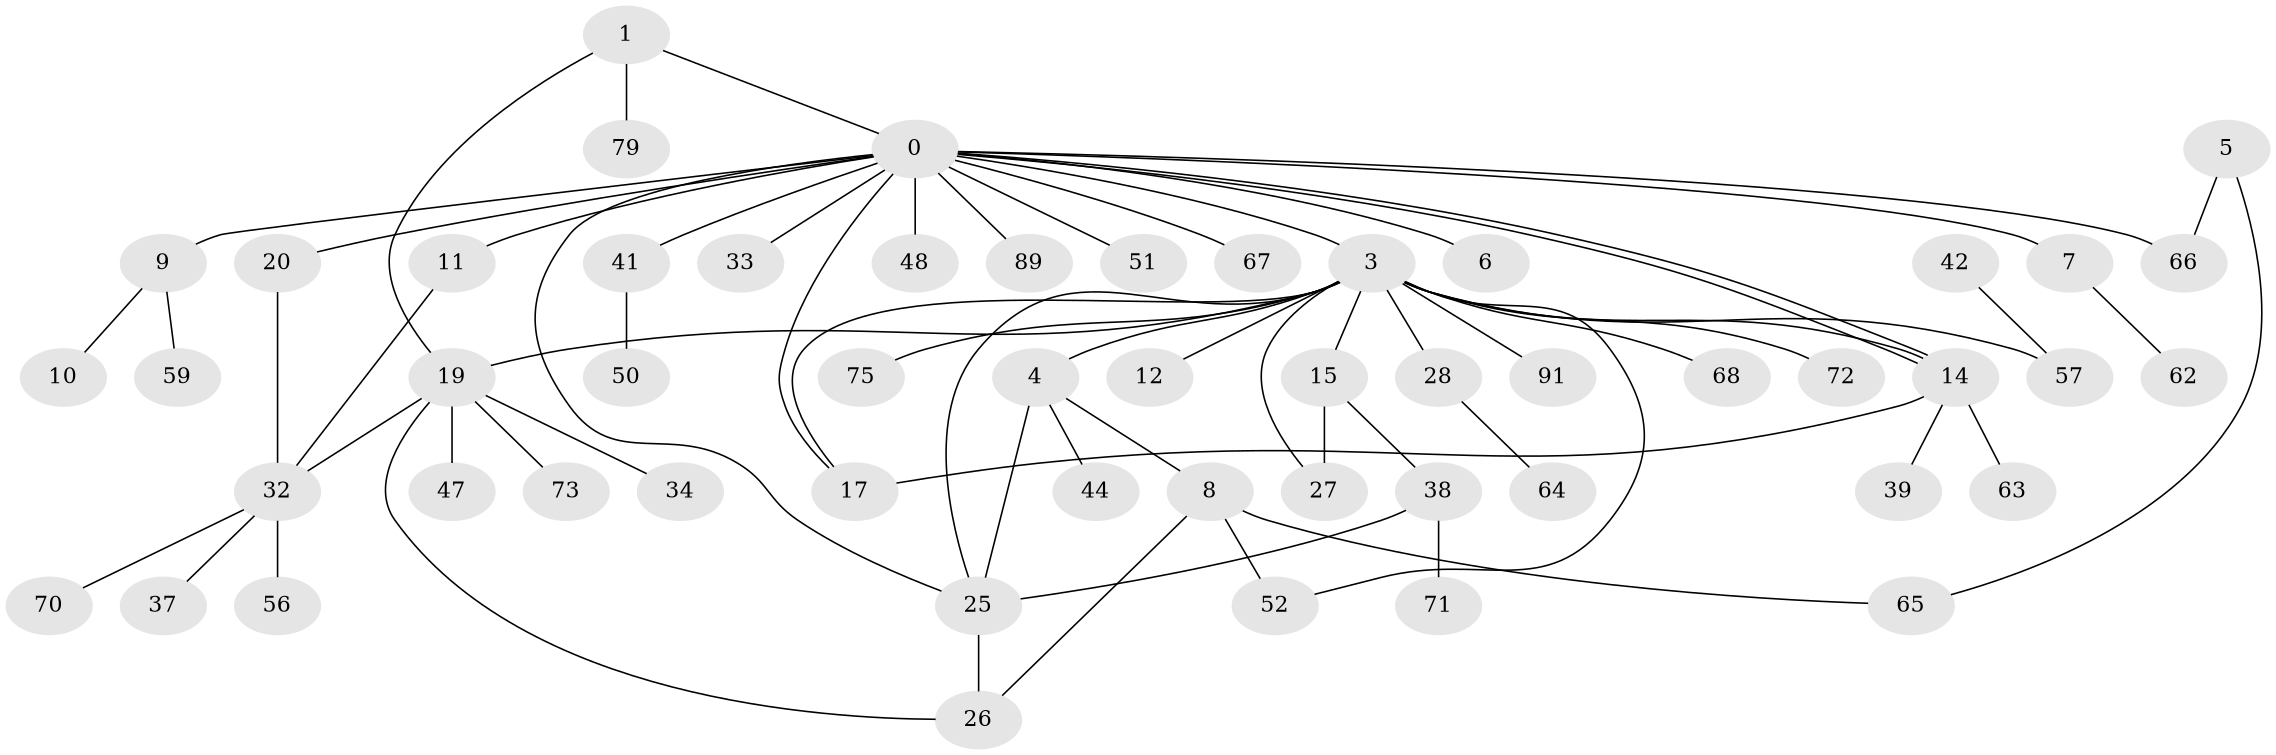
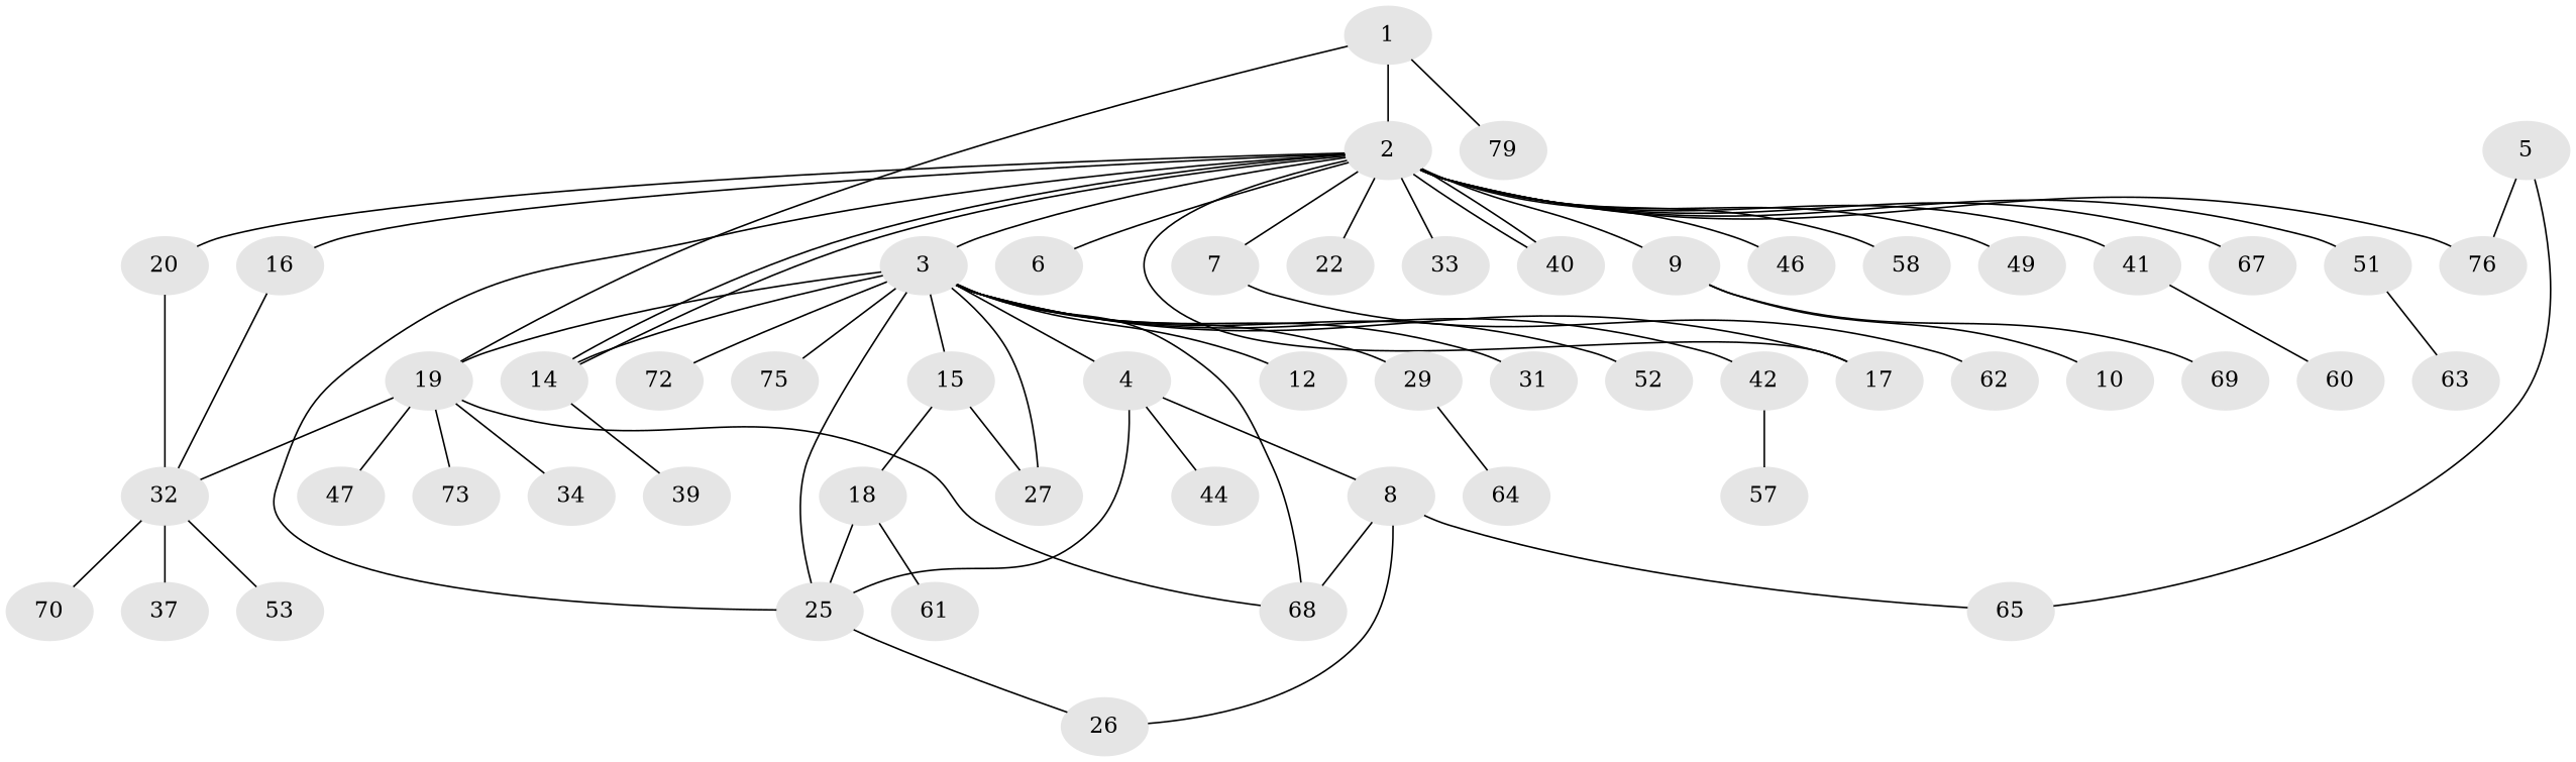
  graph {
    node [color=gray90 style=filled]
    1 [super="+21"]
-   2 [super="+43" label=0]
+   2 [super="+43"]
    19 [super="+45"]
    79
    3 [super="+11"]
    6 [super="+50"]
    7 [super="+24"]
    9 [super="+54"]
    14 [super="+36"]
-   16 [super="+78" label=11]
+   16 [super="+78"]
    17 [super="+38"]
    20 [super="+66"]
+   22
    25 [super="+58"]
    33
+   40
    41
-   48
-   49 [label=89]
+   46 [super="+56"]
+   48 [label=58]
+   49
    51
    67
-   76 [label=66]
+   76
    26 [super="+35"]
    32 [super="+74"]
    34
    47
    73
    4 [super="+13"]
    12
    15 [super="+30"]
    27
-   29 [label=28]
-   31 [label=91]
+   29
+   31
    42 [super="+55"]
    52
    68
    72
    75
    65 [super="+69"]
    5
    62
    10
-   59
+   59 [label=69]
    39
    63
-   60 [label=50]
+   60
    8 [super="+71"]
    44
-   18 [super="+23" label=38]
+   18 [super="+23"]
    64 [super="+77"]
    57
-   61 [label=71]
+   61
    37
-   53 [label=56]
+   53
    70
    1 -- 2
    1 -- 19
    1 -- 79
    2 -- 3
    2 -- 6
    2 -- 7
    2 -- 9
    2 -- 14
    2 -- 14
    2 -- 16
    2 -- 17
    2 -- 20 [weight=2]
+   2 -- 22
    2 -- 25
    2 -- 33
+   2 -- 40
+   2 -- 40
    2 -- 41
+   2 -- 46 [weight=2]
    2 -- 48
    2 -- 49
    2 -- 51
    2 -- 67
    2 -- 76
-   19 -- 26
+   19 -- 68
    19 -- 32
    19 -- 34
    19 -- 47
    19 -- 73
    3 -- 19 [weight=3]
    3 -- 14 [weight=3]
    3 -- 17
    3 -- 25
    3 -- 4 [weight=2]
    3 -- 12
    3 -- 15
    3 -- 27
    3 -- 29
    3 -- 31
-   3 -- 57
+   3 -- 42
    3 -- 52
    3 -- 68
    3 -- 72
    3 -- 75
    7 -- 62
    9 -- 10
    9 -- 59
-   14 -- 17
    14 -- 39
-   14 -- 63
+   51 -- 63
    16 -- 32
    20 -- 32
    25 -- 26
    41 -- 60
    32 -- 37
    32 -- 53
    32 -- 70
    4 -- 25
    4 -- 8
    4 -- 44
    15 -- 27
    15 -- 18
    29 -- 64
    42 -- 57
    5 -- 76
    5 -- 65
    8 -- 26
-   8 -- 52
+   8 -- 68
    8 -- 65
    18 -- 25
    18 -- 61
  }
